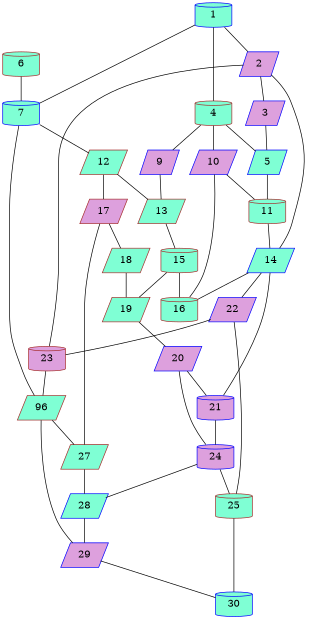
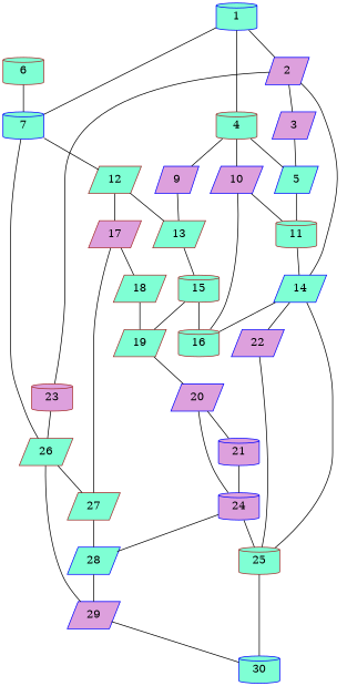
  graph {
    node [color=blue fillcolor=aquamarine shape=parallelogram style=filled]
    edge [weight=1.0]
    1 [shape=cylinder]
    2 [fillcolor=plum]
    4 [color=brown shape=cylinder]
    7 [shape=cylinder]
    3 [fillcolor=plum]
    14
    23 [color=brown fillcolor=plum shape=cylinder]
    5
    9 [fillcolor=plum]
    10 [fillcolor=plum]
    12 [color=brown]
-   26 [color=brown label=96]
+   26 [color=brown]
    16 [color=brown shape=cylinder]
    21 [fillcolor=plum shape=cylinder]
    22 [fillcolor=plum]
    11 [color=brown shape=cylinder]
    13 [color=brown]
    6 [color=brown shape=cylinder]
    17 [color=brown fillcolor=plum]
    27 [color=brown]
    29 [fillcolor=plum]
    15 [color=brown shape=cylinder]
    18 [color=brown]
    19 [color=brown]
    24 [fillcolor=plum shape=cylinder]
    25 [color=brown shape=cylinder]
    20 [fillcolor=plum]
    28
    30 [shape=cylinder]
    1 -- 2
    1 -- 4
    1 -- 7
    2 -- 3
    2 -- 14
    2 -- 23
    4 -- 5
    4 -- 9
    4 -- 10
    7 -- 12
    7 -- 26
    3 -- 5
    14 -- 16
-   14 -- 21
+   14 -- 25
    14 -- 22
    23 -- 26
    5 -- 11
    9 -- 13
    10 -- 16
    10 -- 11
    12 -- 13 [weight=2.0]
    12 -- 17 [weight=2.0]
    26 -- 27
    26 -- 29
    21 -- 24
-   22 -- 23 [weight=2.0]
    22 -- 25 [weight=2.0]
    11 -- 14
    13 -- 15 [weight=2.0]
    6 -- 7
    17 -- 27 [weight=2.0]
    17 -- 18 [weight=2.0]
    27 -- 28 [weight=2.0]
    29 -- 30
    15 -- 16
    15 -- 19 [weight=2.0]
    18 -- 19 [weight=2.0]
    19 -- 20
    24 -- 25 [weight=2.0]
    24 -- 28
    25 -- 30 [weight=2.0]
    20 -- 21
    20 -- 24
    28 -- 29
  }
